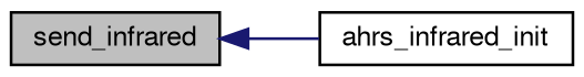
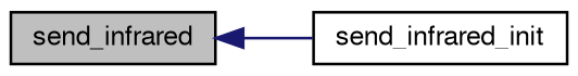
  digraph {
    rankdir=LR
    node [color=black fontname=FreeSans fontsize=10 shape=record style=filled]
    n1 [fillcolor=grey75 fontcolor=black height=0.2 label=send_infrared width=0.4]
-   n2 [fillcolor=white height=0.2 label=ahrs_infrared_init width=0.4]
+   n2 [fillcolor=white height=0.2 label=send_infrared_init width=0.4]
    n1 -> n2 [color=midnightblue dir=back fontname=FreeSans fontsize=10 labelfontname=FreeSans labelfontsize=10 style=solid]
  }
